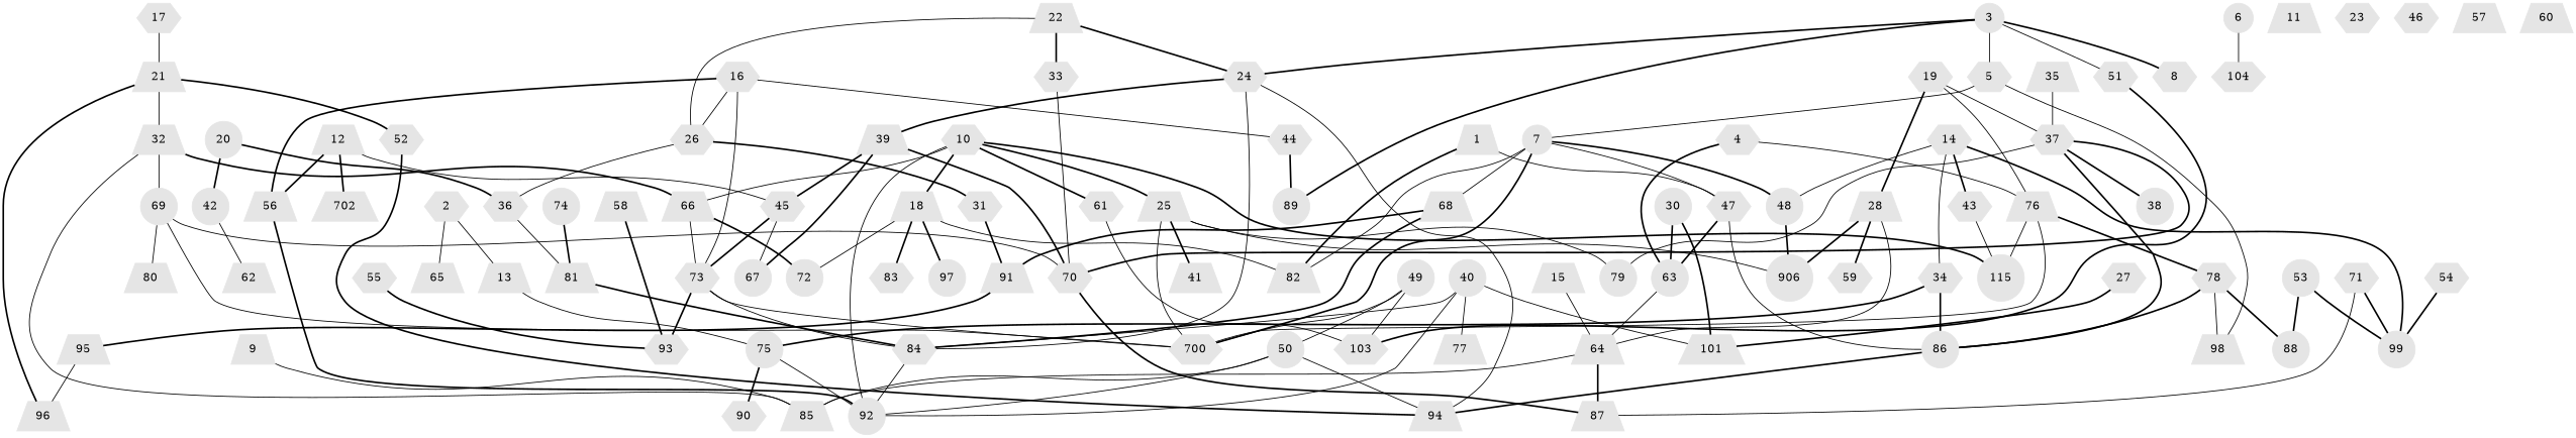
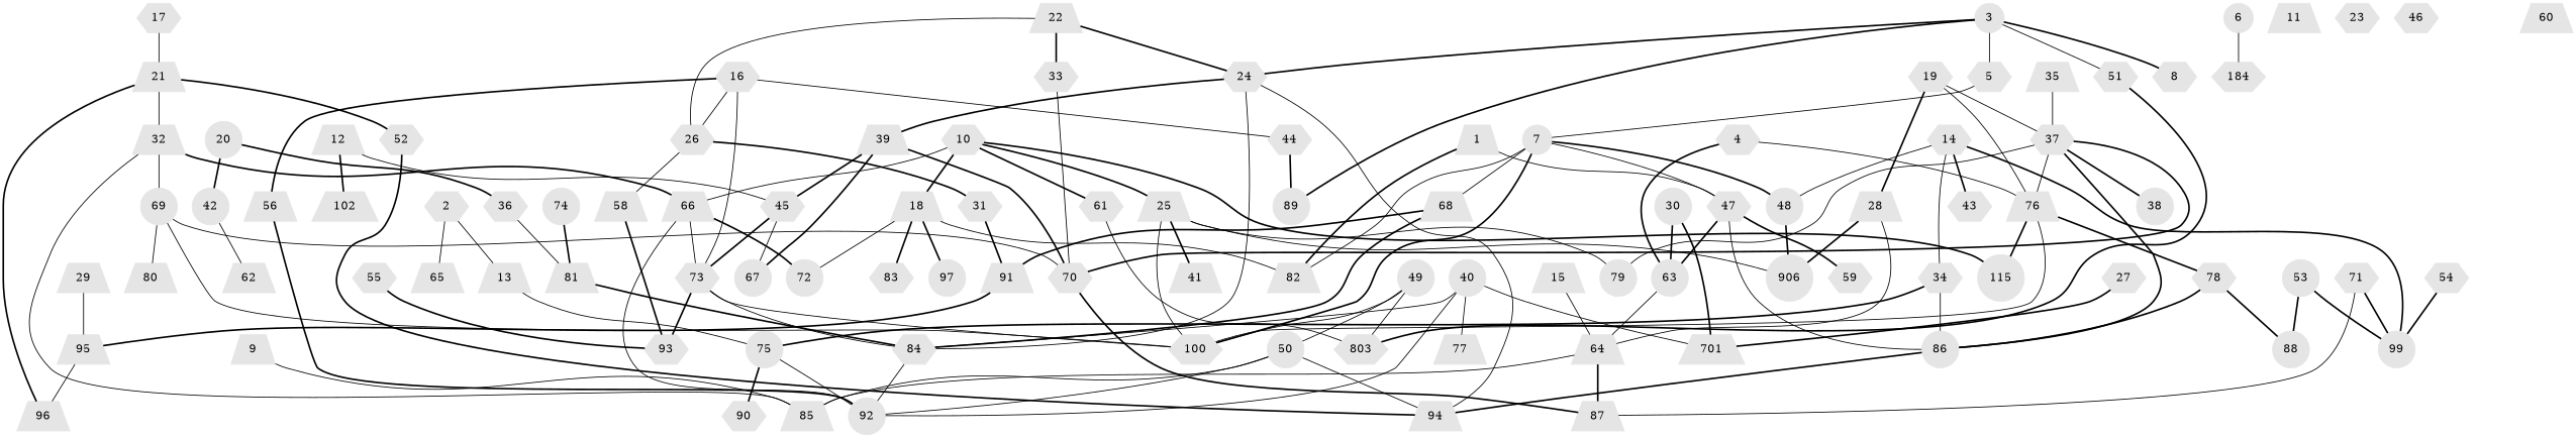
  graph {
    node [color=gray90 shape=hexagon style=filled]
    edge [style=solid]
    1 [shape=trapezium]
    47
    82 [shape=trapezium]
    63 [shape=circle]
    86 [shape=circle]
    13 [shape=trapezium]
    2
    65 [shape=trapezium]
    75 [shape=circle]
    3 [shape=circle]
    5
    8
    24
    51
    89 [shape=circle]
    7 [shape=circle]
-   98 [shape=trapezium]
    39 [shape=trapezium]
    84
    94 [shape=trapezium]
-   103
+   103 [label=803]
    4
    76 [shape=trapezium]
    64 [shape=trapezium]
-   100 [label=700]
+   100
    n26 [label=115 shape=circle]
    78
    48 [shape=circle]
    68 [shape=trapezium]
    6 [shape=circle]
-   104
+   104 [label=184]
    n32 [label=906 shape=circle]
    91 [shape=trapezium]
    9 [shape=trapezium]
    85 [shape=trapezium]
    18 [shape=trapezium]
    10
    25 [shape=trapezium]
    61
    66 [shape=trapezium]
    92 [shape=circle]
    72 [shape=circle]
    83
    97 [shape=circle]
    41 [shape=trapezium]
    79 [shape=circle]
    73
    11 [shape=trapezium]
    12 [shape=trapezium]
    45
    56 [shape=trapezium]
-   102 [shape=trapezium label=702]
+   102 [shape=trapezium]
    67 [shape=circle]
    90
    14
    34
    43
    99 [shape=circle]
    15 [shape=trapezium]
    87 [shape=trapezium]
    16
    26
    44
    31
    58 [shape=trapezium]
    93
    21 [shape=trapezium]
    17
    32 [shape=trapezium]
    52
    96 [shape=trapezium]
    19
    28 [shape=trapezium]
    37
    59
    70
    38 [shape=circle]
    20 [shape=circle]
    36
    42 [shape=circle]
    81 [shape=trapezium]
    62 [shape=trapezium]
    69 [shape=circle]
    22 [shape=trapezium]
    33
    23
-   101 [shape=trapezium]
+   101 [shape=trapezium label=701]
    27
+   29 [shape=trapezium]
    95 [shape=trapezium]
    30 [shape=circle]
    80 [shape=trapezium]
    35 [shape=trapezium]
    40 [shape=circle]
    77 [shape=trapezium]
    46
    49 [shape=circle]
    50 [shape=circle]
    53 [shape=circle]
    88 [shape=circle]
    54
    55
-   57 [shape=trapezium]
    60 [shape=trapezium]
    71
    74 [shape=circle]
    1 -- 47
    1 -- 82 [style=bold]
    47 -- 63 [style=bold]
    47 -- 86
    63 -- 64
    86 -- 94 [style=bold]
    13 -- 75
    2 -- 13
    2 -- 65
    75 -- 92
    75 -- 90 [style=bold]
    3 -- 5
    3 -- 8 [style=bold]
    3 -- 24 [style=bold]
    3 -- 51
    3 -- 89 [style=bold]
    5 -- 7
-   5 -- 98
    24 -- 39 [style=bold]
    24 -- 84
    24 -- 94
    51 -- 103 [style=bold]
    7 -- 47
    7 -- 82
    7 -- 100 [style=bold]
    7 -- 48 [style=bold]
    7 -- 68
    39 -- 45 [style=bold]
    39 -- 67 [style=bold]
    39 -- 70 [style=bold]
    84 -- 92
    4 -- 63 [style=bold]
    4 -- 76
    76 -- 100
-   76 -- n26
+   76 -- n26 [style=bold]
    76 -- 78 [style=bold]
    64 -- 85
    64 -- 87 [style=bold]
    78 -- 86 [style=bold]
-   78 -- 98
    78 -- 88 [style=bold]
    48 -- n32 [style=bold]
    68 -- 84 [style=bold]
    68 -- 91 [style=bold]
    6 -- 104
    91 -- 95 [style=bold]
    9 -- 85
    18 -- 82
    18 -- 72
    18 -- 83 [style=bold]
    18 -- 97 [style=bold]
    10 -- n26 [style=bold]
    10 -- 18 [style=bold]
    10 -- 25 [style=bold]
    10 -- 61 [style=bold]
    10 -- 66
-   10 -- 92
+   66 -- 92
    25 -- 100
    25 -- n32
    25 -- 41 [style=bold]
    25 -- 79
    61 -- 103
    66 -- 72 [style=bold]
    66 -- 73
    73 -- 84
    73 -- 100
    73 -- 93 [style=bold]
    12 -- 45
-   12 -- 56 [style=bold]
    12 -- 102 [style=bold]
    45 -- 73 [style=bold]
    45 -- 67
    56 -- 92 [style=bold]
    14 -- 48
    14 -- 34
    14 -- 43 [style=bold]
    14 -- 99 [style=bold]
-   34 -- 86 [style=bold]
+   34 -- 86
    34 -- 75 [style=bold]
-   43 -- n26
    15 -- 64
    16 -- 73
    16 -- 56 [style=bold]
    16 -- 26
    16 -- 44
    26 -- 31 [style=bold]
-   26 -- 36
+   26 -- 58
    44 -- 89 [style=bold]
    31 -- 91 [style=bold]
    58 -- 93 [style=bold]
    21 -- 32
    21 -- 52 [style=bold]
    21 -- 96 [style=bold]
    17 -- 21
    32 -- 85
    32 -- 66 [style=bold]
    32 -- 69
    52 -- 94 [style=bold]
    19 -- 76
    19 -- 28 [style=bold]
    19 -- 37
    28 -- 64
    28 -- n32 [style=bold]
-   28 -- 59 [style=bold]
+   47 -- 59 [style=bold]
    37 -- 86 [style=bold]
+   37 -- 76
    37 -- 79
    37 -- 70 [style=bold]
    37 -- 38 [style=bold]
    70 -- 87 [style=bold]
    20 -- 36 [style=bold]
    20 -- 42 [style=bold]
    36 -- 81
    42 -- 62
    81 -- 84 [style=bold]
    69 -- 100
    69 -- 70
    69 -- 80
    22 -- 24 [style=bold]
    22 -- 26
    22 -- 33 [style=bold]
    33 -- 70
    27 -- 101 [style=bold]
+   29 -- 95
    95 -- 96
    30 -- 63 [style=bold]
    30 -- 101 [style=bold]
    35 -- 37
    40 -- 84
    40 -- 92
    40 -- 101
    40 -- 77
    49 -- 103
    49 -- 100
    49 -- 50
    50 -- 94
    50 -- 85
    50 -- 92
    53 -- 99 [style=bold]
    53 -- 88 [style=bold]
    54 -- 99 [style=bold]
    55 -- 93 [style=bold]
    71 -- 99 [style=bold]
    71 -- 87
    74 -- 81 [style=bold]
  }
